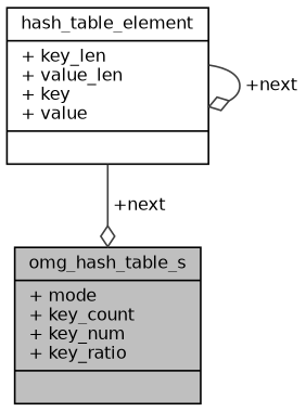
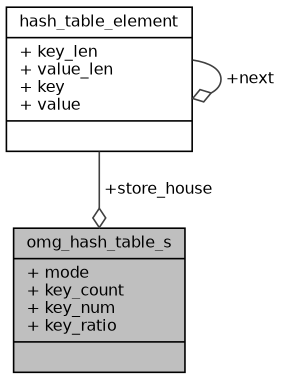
  digraph {
    node [color=black fontname=Helvetica fontsize=10 shape=record style=filled]
    edge [arrowhead=odiamond color=grey25 fontname=Helvetica fontsize=10 labelfontname=Helvetica labelfontsize=10 style=solid]
    n1 [fillcolor=grey75 fontcolor=black height=0.2 label="{omg_hash_table_s\n|+ mode\l+ key_count\l+ key_num\l+ key_ratio\l|}" width=0.4]
    n2 [fillcolor=white height=0.2 label="{hash_table_element\n|+ key_len\l+ value_len\l+ key\l+ value\l|}" width=0.4]
-   n2 -> n1 [label=" +next"]
+   n2 -> n1 [label=" +store_house"]
    n2 -> n2 [label=" +next"]
  }
